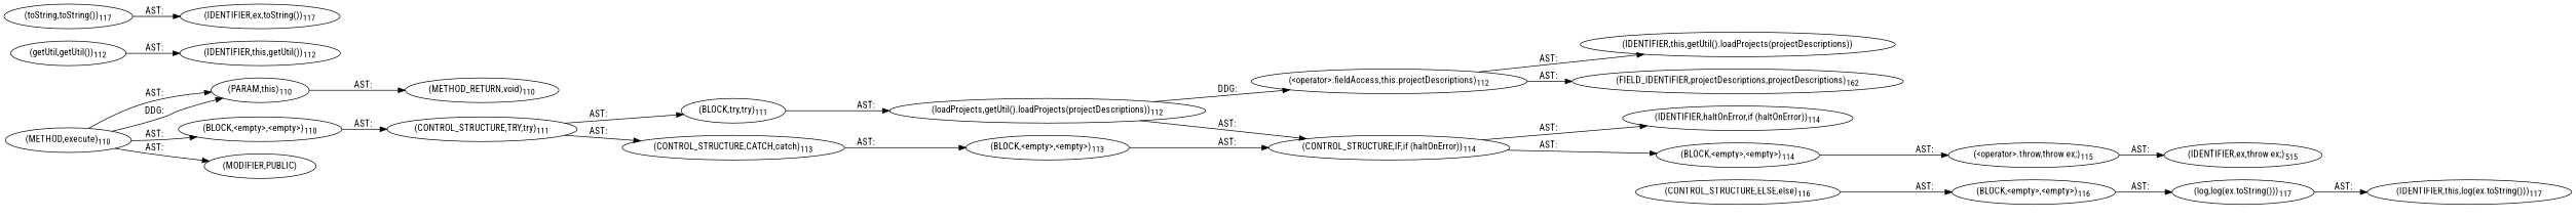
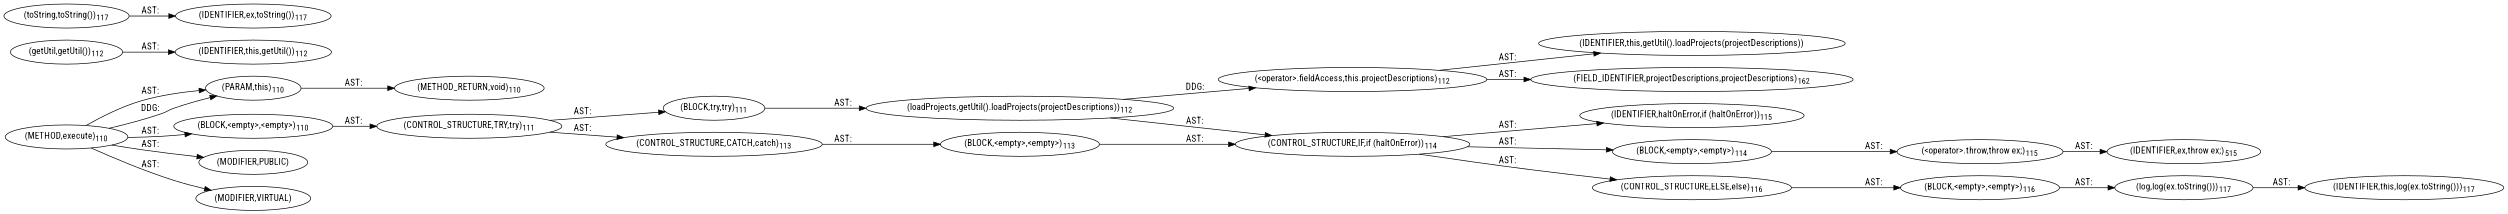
  digraph {
    fontname="Roboto Condensed"
    rankdir=LR
    node [fontname="Roboto Condensed"]
    edge [fontname="Roboto Condensed"]
    n1 [label=<(METHOD,execute)<SUB>110</SUB>>]
    n2 [label=<(PARAM,this)<SUB>110</SUB>>]
    n3 [label=<(BLOCK,&lt;empty&gt;,&lt;empty&gt;)<SUB>110</SUB>>]
    n4 [label=<(MODIFIER,PUBLIC)>]
+   n5 [label=<(MODIFIER,VIRTUAL)>]
    n6 [label=<(METHOD_RETURN,void)<SUB>110</SUB>>]
    n7 [label=<(CONTROL_STRUCTURE,TRY,try)<SUB>111</SUB>>]
    n8 [label=<(BLOCK,try,try)<SUB>111</SUB>>]
    n9 [label=<(CONTROL_STRUCTURE,CATCH,catch)<SUB>113</SUB>>]
    n10 [label=<(loadProjects,getUtil().loadProjects(projectDescriptions))<SUB>112</SUB>>]
    n11 [label=<(BLOCK,&lt;empty&gt;,&lt;empty&gt;)<SUB>113</SUB>>]
    n12 [label=<(&lt;operator&gt;.fieldAccess,this.projectDescriptions)<SUB>112</SUB>>]
    n13 [label=<(CONTROL_STRUCTURE,IF,if (haltOnError))<SUB>114</SUB>>]
    n14 [label=<(getUtil,getUtil())<SUB>112</SUB>>]
    n15 [label=<(IDENTIFIER,this,getUtil())<SUB>112</SUB>>]
    n16 [label=<(IDENTIFIER,this,getUtil().loadProjects(projectDescriptions))>]
    n17 [label=<(FIELD_IDENTIFIER,projectDescriptions,projectDescriptions)<SUB>162</SUB>>]
-   n18 [label=<(IDENTIFIER,haltOnError,if (haltOnError))<SUB>114</SUB>>]
+   n18 [label=<(IDENTIFIER,haltOnError,if (haltOnError))<SUB>115</SUB>>]
    n19 [label=<(BLOCK,&lt;empty&gt;,&lt;empty&gt;)<SUB>114</SUB>>]
    n20 [label=<(CONTROL_STRUCTURE,ELSE,else)<SUB>116</SUB>>]
    n21 [label=<(&lt;operator&gt;.throw,throw ex;)<SUB>115</SUB>>]
    n22 [label=<(BLOCK,&lt;empty&gt;,&lt;empty&gt;)<SUB>116</SUB>>]
    n23 [label=<(IDENTIFIER,ex,throw ex;)<SUB>515</SUB>>]
    n24 [label=<(log,log(ex.toString()))<SUB>117</SUB>>]
    n25 [label=<(IDENTIFIER,this,log(ex.toString()))<SUB>117</SUB>>]
    n26 [label=<(toString,toString())<SUB>117</SUB>>]
    n27 [label=<(IDENTIFIER,ex,toString())<SUB>117</SUB>>]
    n1 -> n2 [label="AST: "]
    n1 -> n2 [label="DDG: "]
    n1 -> n3 [label="AST: "]
    n1 -> n4 [label="AST: "]
+   n1 -> n5 [label="AST: "]
    n2 -> n6 [label="AST: "]
    n3 -> n7 [label="AST: "]
    n7 -> n8 [label="AST: "]
    n7 -> n9 [label="AST: "]
    n8 -> n10 [label="AST: "]
    n9 -> n11 [label="AST: "]
    n10 -> n12 [label="DDG: "]
    n10 -> n13 [label="AST: "]
    n11 -> n13 [label="AST: "]
    n12 -> n16 [label="AST: "]
    n12 -> n17 [label="AST: "]
    n13 -> n18 [label="AST: "]
    n13 -> n19 [label="AST: "]
+   n13 -> n20 [label="AST: "]
    n14 -> n15 [label="AST: "]
    n19 -> n21 [label="AST: "]
    n20 -> n22 [label="AST: "]
    n21 -> n23 [label="AST: "]
    n22 -> n24 [label="AST: "]
    n24 -> n25 [label="AST: "]
    n26 -> n27 [label="AST: "]
  }
